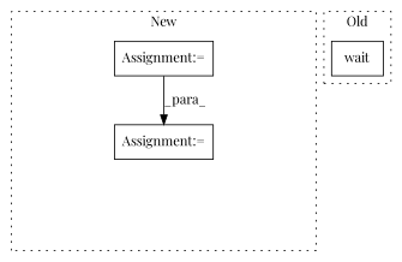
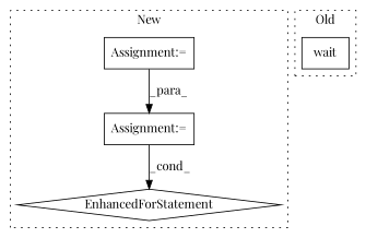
  digraph {
    fontname="Playfair Display"
    node [a=7 l="53,2" s="6758,6825" shape=box fontname="Playfair Display"]
    edge [fontname="Playfair Display"]
+   n1 [a=70 label=EnhancedForStatement shape=diamond]
    n2 [label="Assignment:="]
    n3 [l=12 label="Assignment:=" s=6537]
    n4 [a=32 l=6 label=wait s=6655]
    subgraph cluster_1 {
      label=New
      style=dotted
+     n1
      n2
      n3
    }
    subgraph cluster_2 {
      label=Old
      style=dotted
      n4
    }
+   n2 -> n1 [label=_cond_]
    n3 -> n2 [label=_para_]
  }
